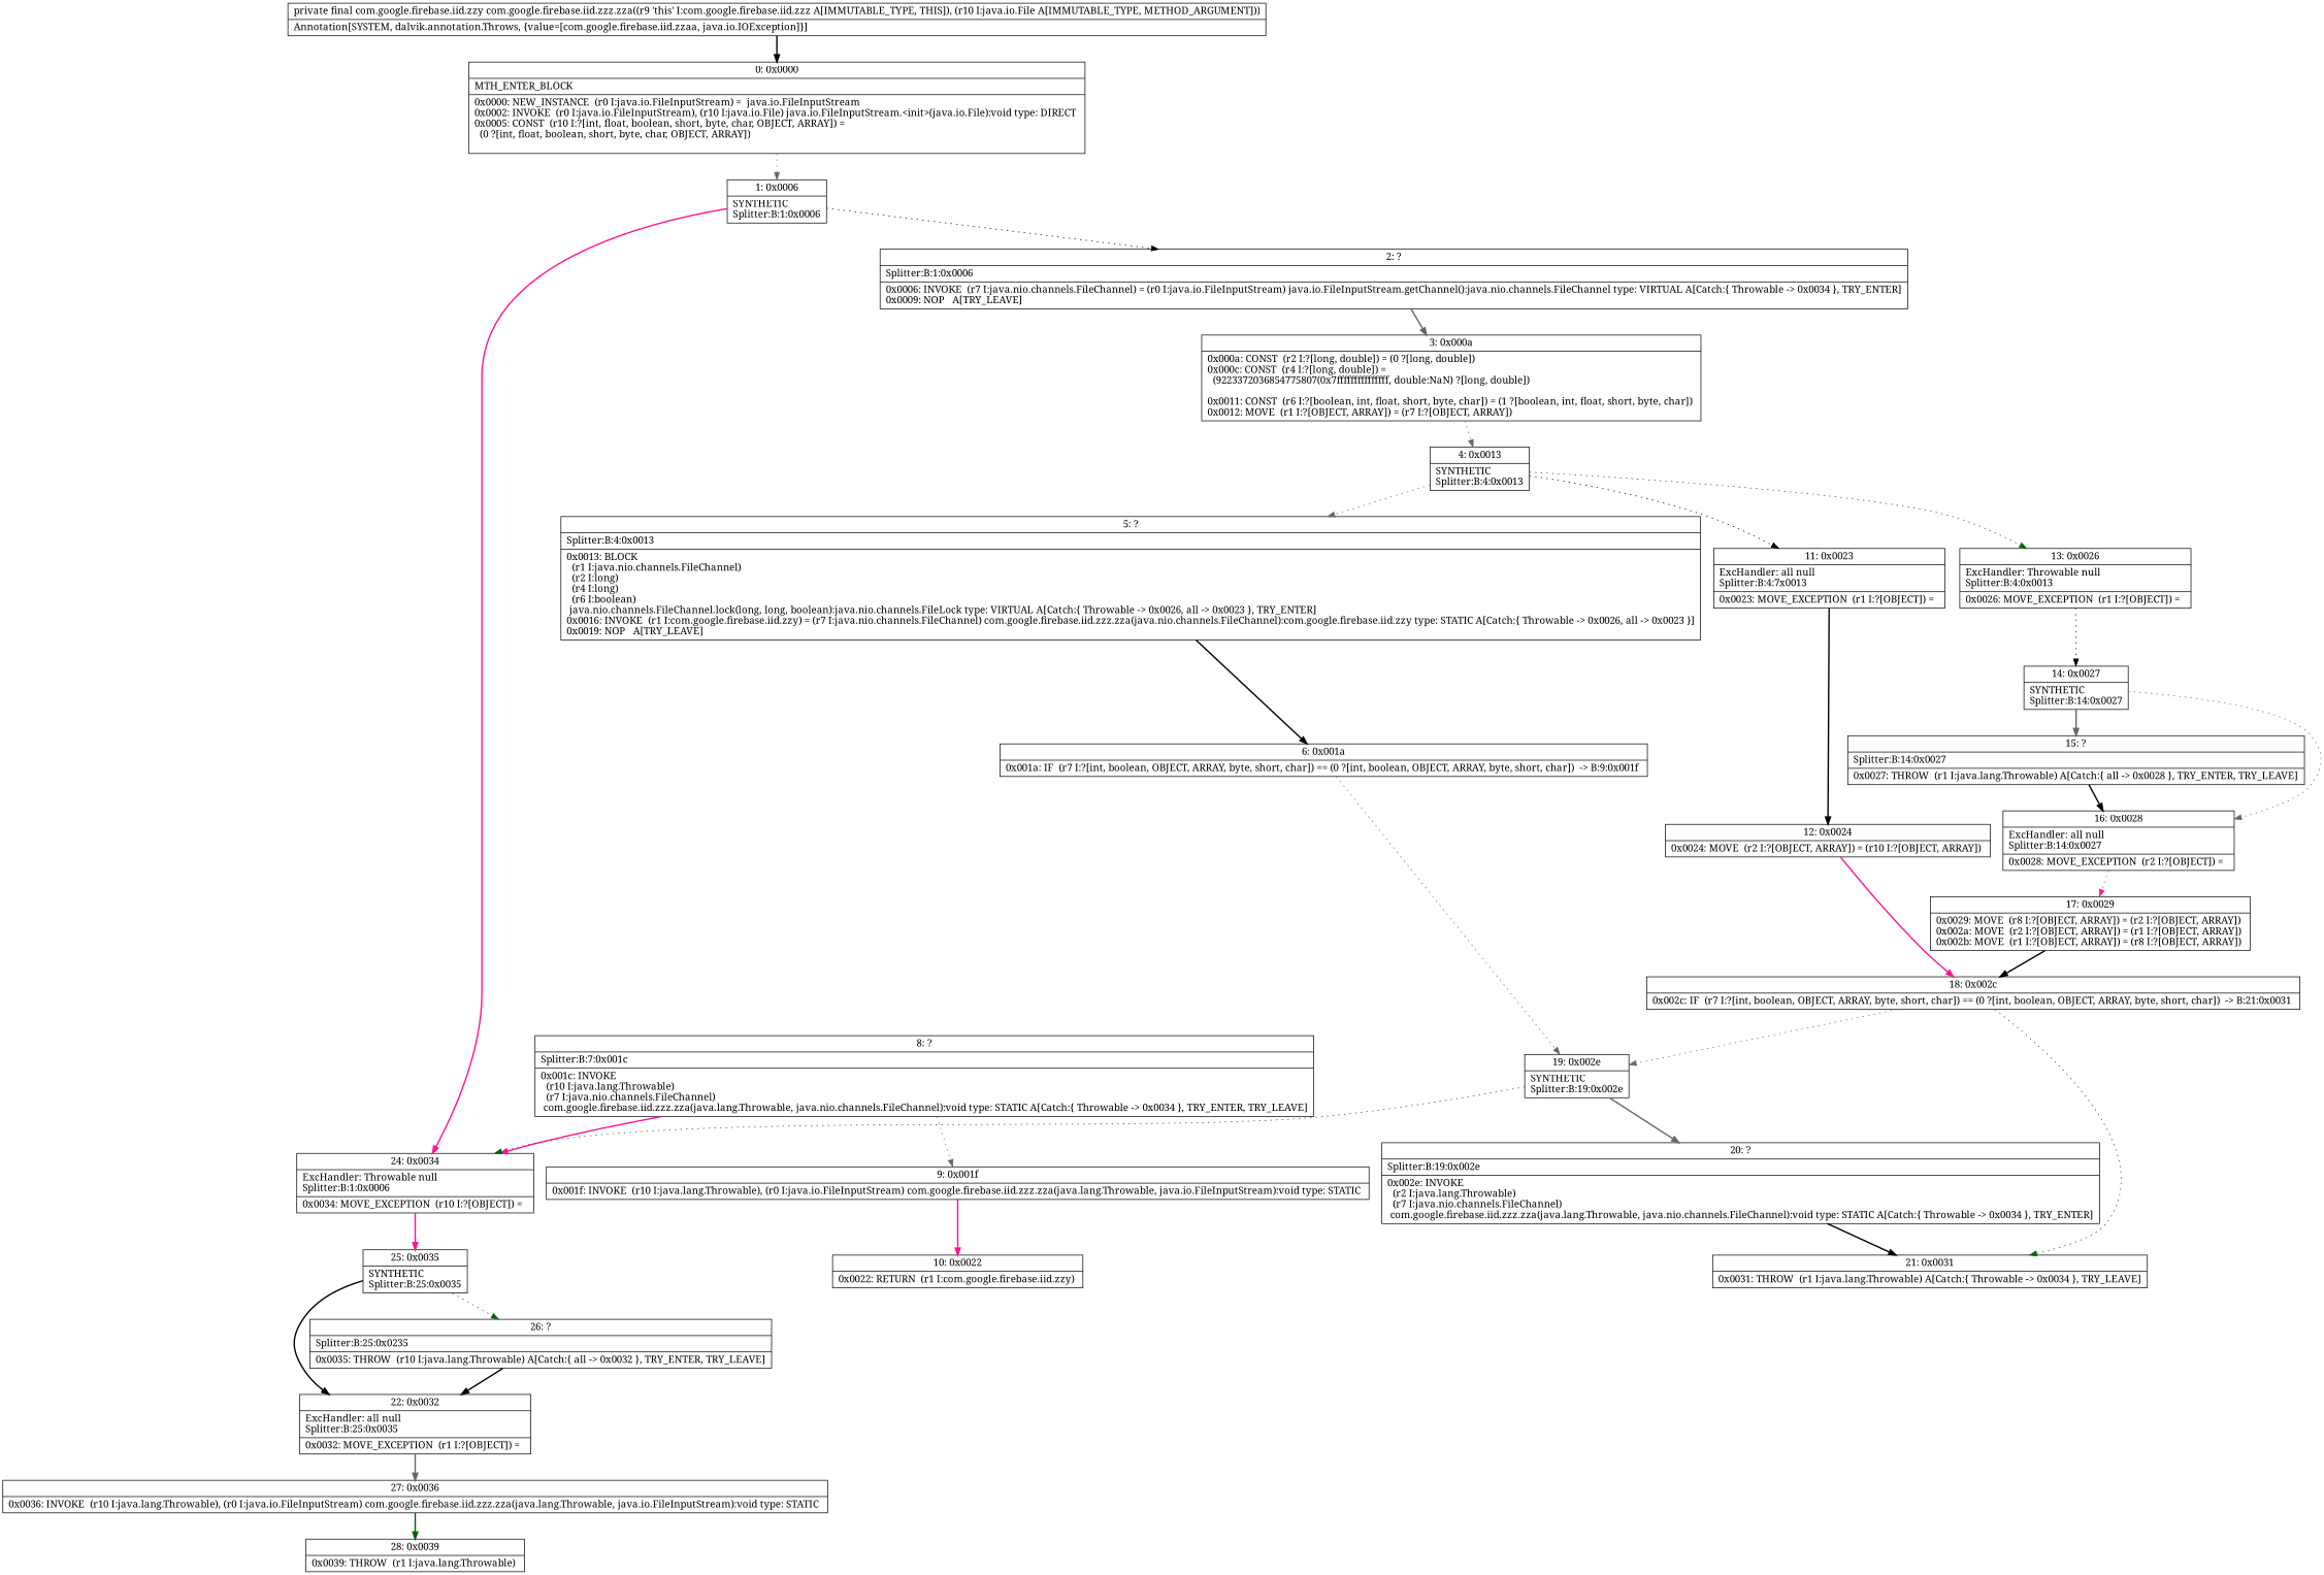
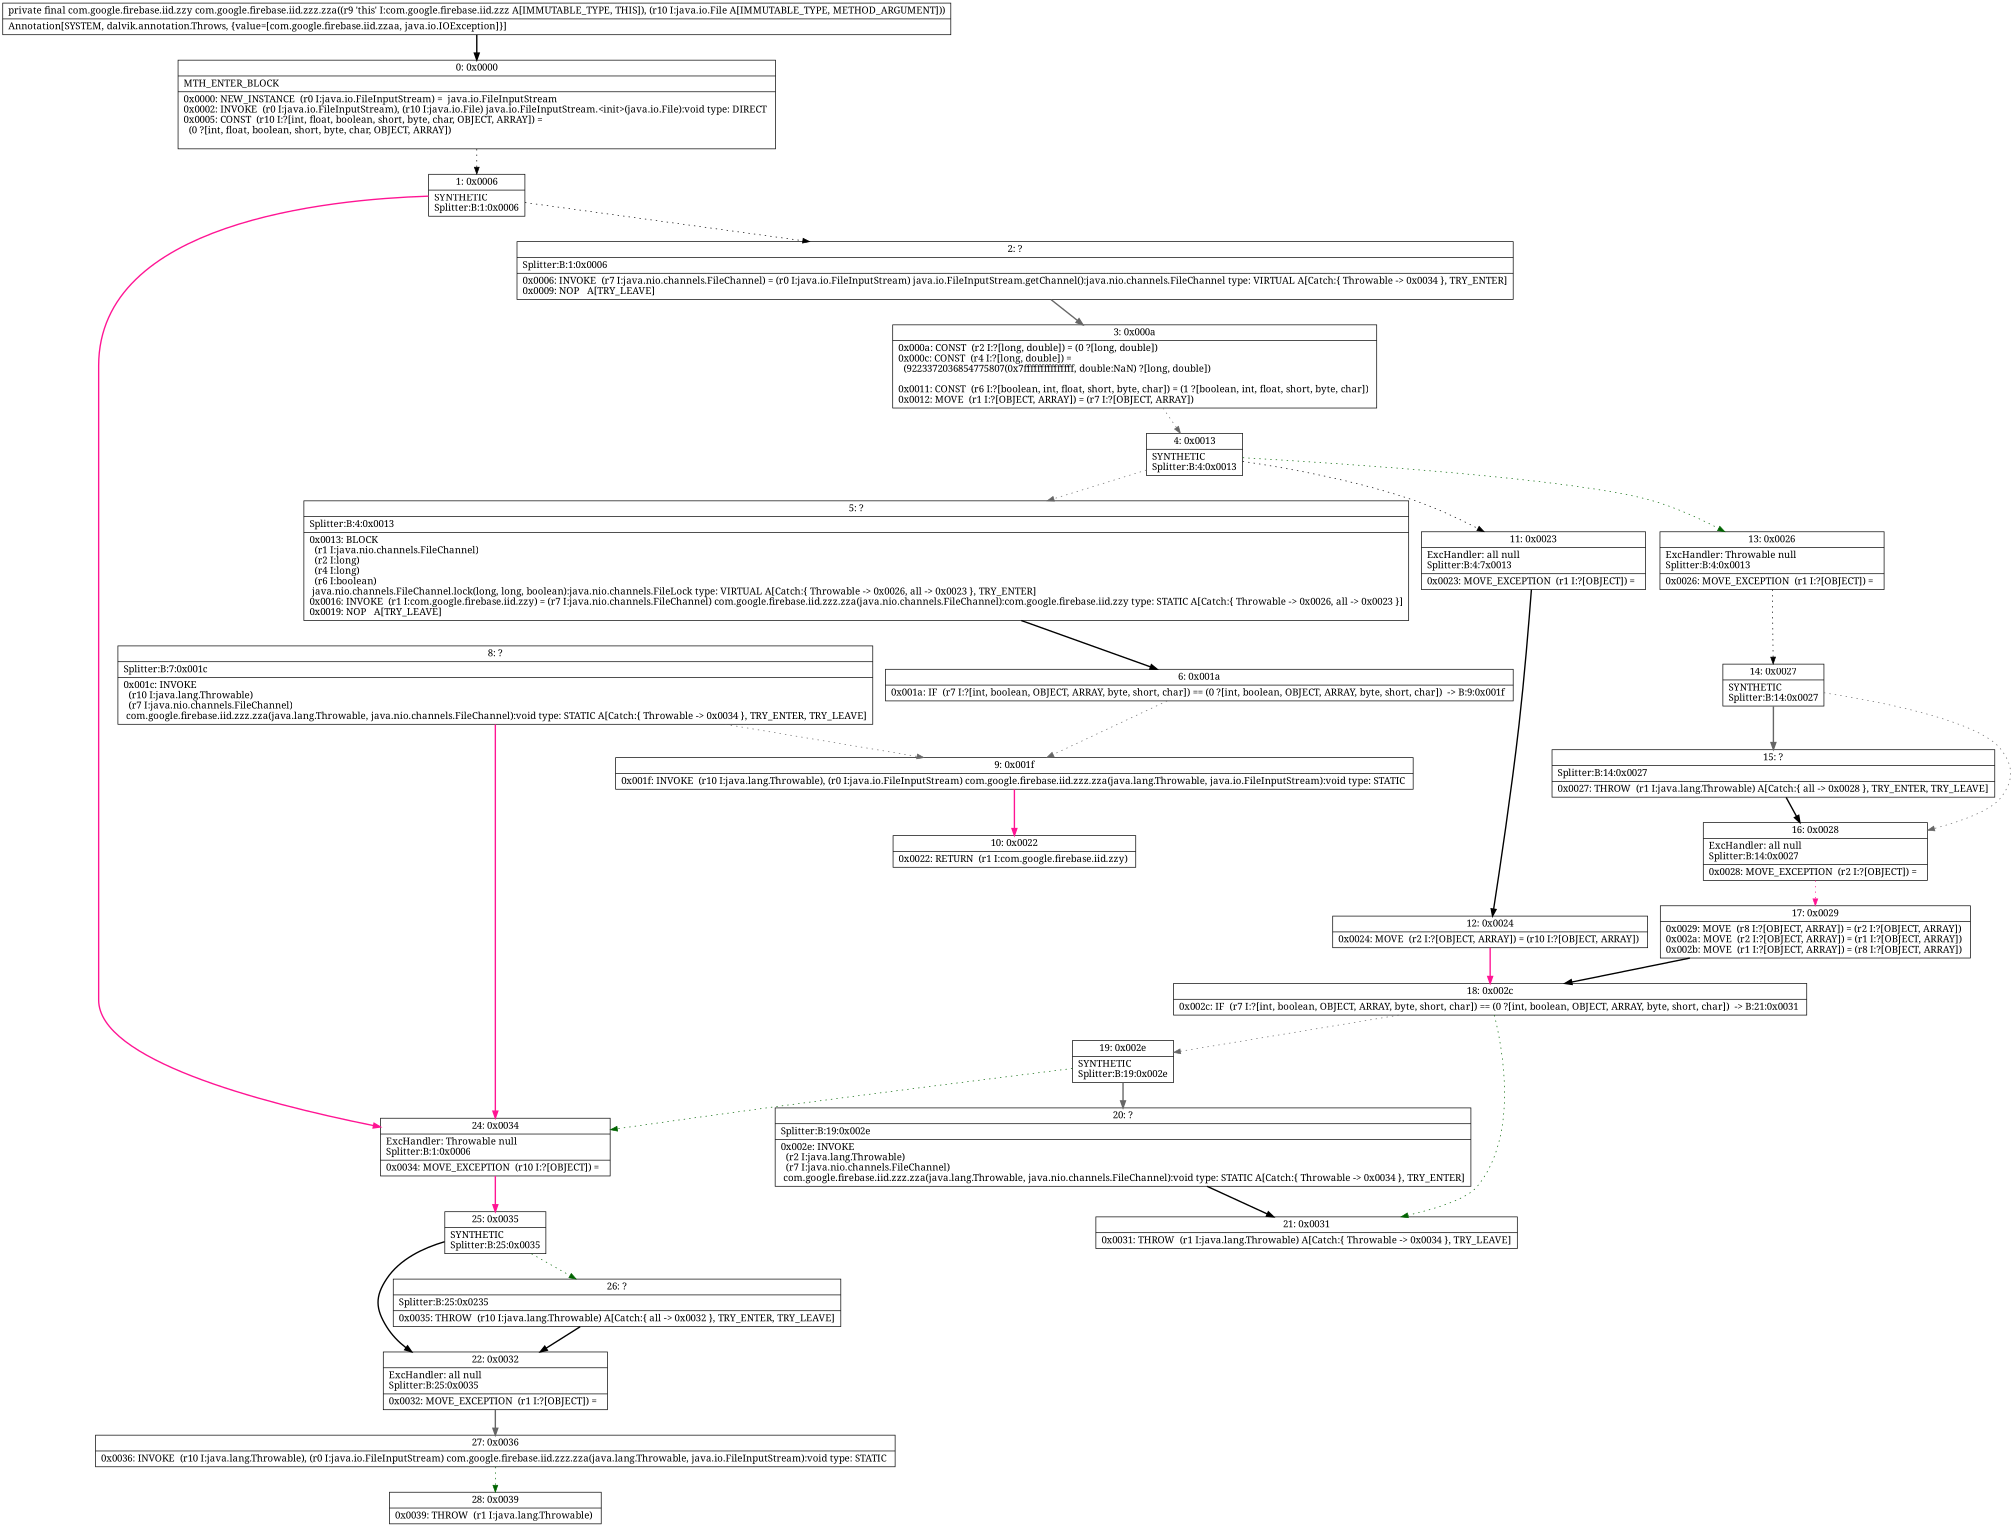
  digraph {
    fontname="Noto Serif"
    node [fontname="Noto Serif" shape=record]
    edge [color=black fontname="Noto Serif" style=bold]
    n1 [label="{0\:\ 0x0000|MTH_ENTER_BLOCK\l|0x0000: NEW_INSTANCE  (r0 I:java.io.FileInputStream) =  java.io.FileInputStream \l0x0002: INVOKE  (r0 I:java.io.FileInputStream), (r10 I:java.io.File) java.io.FileInputStream.\<init\>(java.io.File):void type: DIRECT \l0x0005: CONST  (r10 I:?[int, float, boolean, short, byte, char, OBJECT, ARRAY]) = \l  (0 ?[int, float, boolean, short, byte, char, OBJECT, ARRAY])\l \l}"]
    n2 [label="{1\:\ 0x0006|SYNTHETIC\lSplitter:B:1:0x0006\l}"]
    n3 [label="{2\:\ ?|Splitter:B:1:0x0006\l|0x0006: INVOKE  (r7 I:java.nio.channels.FileChannel) = (r0 I:java.io.FileInputStream) java.io.FileInputStream.getChannel():java.nio.channels.FileChannel type: VIRTUAL A[Catch:\{ Throwable \-\> 0x0034 \}, TRY_ENTER]\l0x0009: NOP   A[TRY_LEAVE]\l}"]
    n4 [label="{24\:\ 0x0034|ExcHandler: Throwable null\lSplitter:B:1:0x0006\l|0x0034: MOVE_EXCEPTION  (r10 I:?[OBJECT]) =  \l}"]
    n5 [label="{3\:\ 0x000a|0x000a: CONST  (r2 I:?[long, double]) = (0 ?[long, double]) \l0x000c: CONST  (r4 I:?[long, double]) = \l  (9223372036854775807(0x7fffffffffffffff, double:NaN) ?[long, double])\l \l0x0011: CONST  (r6 I:?[boolean, int, float, short, byte, char]) = (1 ?[boolean, int, float, short, byte, char]) \l0x0012: MOVE  (r1 I:?[OBJECT, ARRAY]) = (r7 I:?[OBJECT, ARRAY]) \l}"]
    n6 [label="{25\:\ 0x0035|SYNTHETIC\lSplitter:B:25:0x0035\l}"]
    n7 [label="{4\:\ 0x0013|SYNTHETIC\lSplitter:B:4:0x0013\l}"]
    n8 [label="{5\:\ ?|Splitter:B:4:0x0013\l|0x0013: BLOCK  \l  (r1 I:java.nio.channels.FileChannel)\l  (r2 I:long)\l  (r4 I:long)\l  (r6 I:boolean)\l java.nio.channels.FileChannel.lock(long, long, boolean):java.nio.channels.FileLock type: VIRTUAL A[Catch:\{ Throwable \-\> 0x0026, all \-\> 0x0023 \}, TRY_ENTER]\l0x0016: INVOKE  (r1 I:com.google.firebase.iid.zzy) = (r7 I:java.nio.channels.FileChannel) com.google.firebase.iid.zzz.zza(java.nio.channels.FileChannel):com.google.firebase.iid.zzy type: STATIC A[Catch:\{ Throwable \-\> 0x0026, all \-\> 0x0023 \}]\l0x0019: NOP   A[TRY_LEAVE]\l}"]
    n9 [label="{11\:\ 0x0023|ExcHandler: all null\lSplitter:B:4:7x0013\l|0x0023: MOVE_EXCEPTION  (r1 I:?[OBJECT]) =  \l}"]
    n10 [label="{13\:\ 0x0026|ExcHandler: Throwable null\lSplitter:B:4:0x0013\l|0x0026: MOVE_EXCEPTION  (r1 I:?[OBJECT]) =  \l}"]
    n11 [label="{6\:\ 0x001a|0x001a: IF  (r7 I:?[int, boolean, OBJECT, ARRAY, byte, short, char]) == (0 ?[int, boolean, OBJECT, ARRAY, byte, short, char])  \-\> B:9:0x001f \l}"]
    n12 [label="{12\:\ 0x0024|0x0024: MOVE  (r2 I:?[OBJECT, ARRAY]) = (r10 I:?[OBJECT, ARRAY]) \l}"]
    n13 [label="{14\:\ 0x0027|SYNTHETIC\lSplitter:B:14:0x0027\l}"]
    n14 [label="{9\:\ 0x001f|0x001f: INVOKE  (r10 I:java.lang.Throwable), (r0 I:java.io.FileInputStream) com.google.firebase.iid.zzz.zza(java.lang.Throwable, java.io.FileInputStream):void type: STATIC \l}"]
    n15 [label="{10\:\ 0x0022|0x0022: RETURN  (r1 I:com.google.firebase.iid.zzy) \l}"]
    n16 [label="{8\:\ ?|Splitter:B:7:0x001c\l|0x001c: INVOKE  \l  (r10 I:java.lang.Throwable)\l  (r7 I:java.nio.channels.FileChannel)\l com.google.firebase.iid.zzz.zza(java.lang.Throwable, java.nio.channels.FileChannel):void type: STATIC A[Catch:\{ Throwable \-\> 0x0034 \}, TRY_ENTER, TRY_LEAVE]\l}"]
    n17 [label="{18\:\ 0x002c|0x002c: IF  (r7 I:?[int, boolean, OBJECT, ARRAY, byte, short, char]) == (0 ?[int, boolean, OBJECT, ARRAY, byte, short, char])  \-\> B:21:0x0031 \l}"]
    n18 [label="{19\:\ 0x002e|SYNTHETIC\lSplitter:B:19:0x002e\l}"]
    n19 [label="{21\:\ 0x0031|0x0031: THROW  (r1 I:java.lang.Throwable) A[Catch:\{ Throwable \-\> 0x0034 \}, TRY_LEAVE]\l}"]
    n20 [label="{15\:\ ?|Splitter:B:14:0x0027\l|0x0027: THROW  (r1 I:java.lang.Throwable) A[Catch:\{ all \-\> 0x0028 \}, TRY_ENTER, TRY_LEAVE]\l}"]
    n21 [label="{16\:\ 0x0028|ExcHandler: all null\lSplitter:B:14:0x0027\l|0x0028: MOVE_EXCEPTION  (r2 I:?[OBJECT]) =  \l}"]
    n22 [label="{17\:\ 0x0029|0x0029: MOVE  (r8 I:?[OBJECT, ARRAY]) = (r2 I:?[OBJECT, ARRAY]) \l0x002a: MOVE  (r2 I:?[OBJECT, ARRAY]) = (r1 I:?[OBJECT, ARRAY]) \l0x002b: MOVE  (r1 I:?[OBJECT, ARRAY]) = (r8 I:?[OBJECT, ARRAY]) \l}"]
    n23 [label="{20\:\ ?|Splitter:B:19:0x002e\l|0x002e: INVOKE  \l  (r2 I:java.lang.Throwable)\l  (r7 I:java.nio.channels.FileChannel)\l com.google.firebase.iid.zzz.zza(java.lang.Throwable, java.nio.channels.FileChannel):void type: STATIC A[Catch:\{ Throwable \-\> 0x0034 \}, TRY_ENTER]\l}"]
    n24 [label="{22\:\ 0x0032|ExcHandler: all null\lSplitter:B:25:0x0035\l|0x0032: MOVE_EXCEPTION  (r1 I:?[OBJECT]) =  \l}"]
    n25 [label="{27\:\ 0x0036|0x0036: INVOKE  (r10 I:java.lang.Throwable), (r0 I:java.io.FileInputStream) com.google.firebase.iid.zzz.zza(java.lang.Throwable, java.io.FileInputStream):void type: STATIC \l}"]
    n26 [label="{28\:\ 0x0039|0x0039: THROW  (r1 I:java.lang.Throwable) \l}"]
    n27 [label="{26\:\ ?|Splitter:B:25:0x0235\l|0x0035: THROW  (r10 I:java.lang.Throwable) A[Catch:\{ all \-\> 0x0032 \}, TRY_ENTER, TRY_LEAVE]\l}"]
    n28 [label="{private final com.google.firebase.iid.zzy com.google.firebase.iid.zzz.zza((r9 'this' I:com.google.firebase.iid.zzz A[IMMUTABLE_TYPE, THIS]), (r10 I:java.io.File A[IMMUTABLE_TYPE, METHOD_ARGUMENT]))  | Annotation[SYSTEM, dalvik.annotation.Throws, \{value=[com.google.firebase.iid.zzaa, java.io.IOException]\}]\l}"]
-   n1 -> n2 [color=gray40 style=dotted]
+   n1 -> n2 [style=dotted]
    n2 -> n3 [style=dotted]
    n2 -> n4 [color=deeppink]
    n3 -> n5 [color=gray40]
    n4 -> n6 [color=deeppink]
    n5 -> n7 [color=gray40 style=dotted]
    n6 -> n24
    n6 -> n27 [color=darkgreen style=dotted]
    n7 -> n8 [color=gray40 style=dotted]
    n7 -> n9 [style=dotted]
    n7 -> n10 [color=darkgreen style=dotted]
    n8 -> n11
    n9 -> n12
    n10 -> n13 [style=dotted]
-   n11 -> n18 [color=gray40 style=dotted]
+   n11 -> n14 [color=gray40 style=dotted]
    n12 -> n17 [color=deeppink]
    n13 -> n20 [color=gray40]
    n13 -> n21 [color=gray40 style=dotted]
    n14 -> n15 [color=deeppink]
    n16 -> n4 [color=deeppink]
    n16 -> n14 [color=gray40 style=dotted]
    n17 -> n18 [color=gray40 style=dotted]
    n17 -> n19 [color=darkgreen style=dotted]
    n18 -> n4 [color=darkgreen style=dotted]
    n18 -> n23 [color=gray40]
    n20 -> n21
    n21 -> n22 [color=deeppink style=dotted]
    n22 -> n17
    n23 -> n19
    n24 -> n25 [color=gray40]
-   n25 -> n26 [color=darkgreen]
+   n25 -> n26 [color=darkgreen style=dotted]
    n27 -> n24
    n28 -> n1
  }
